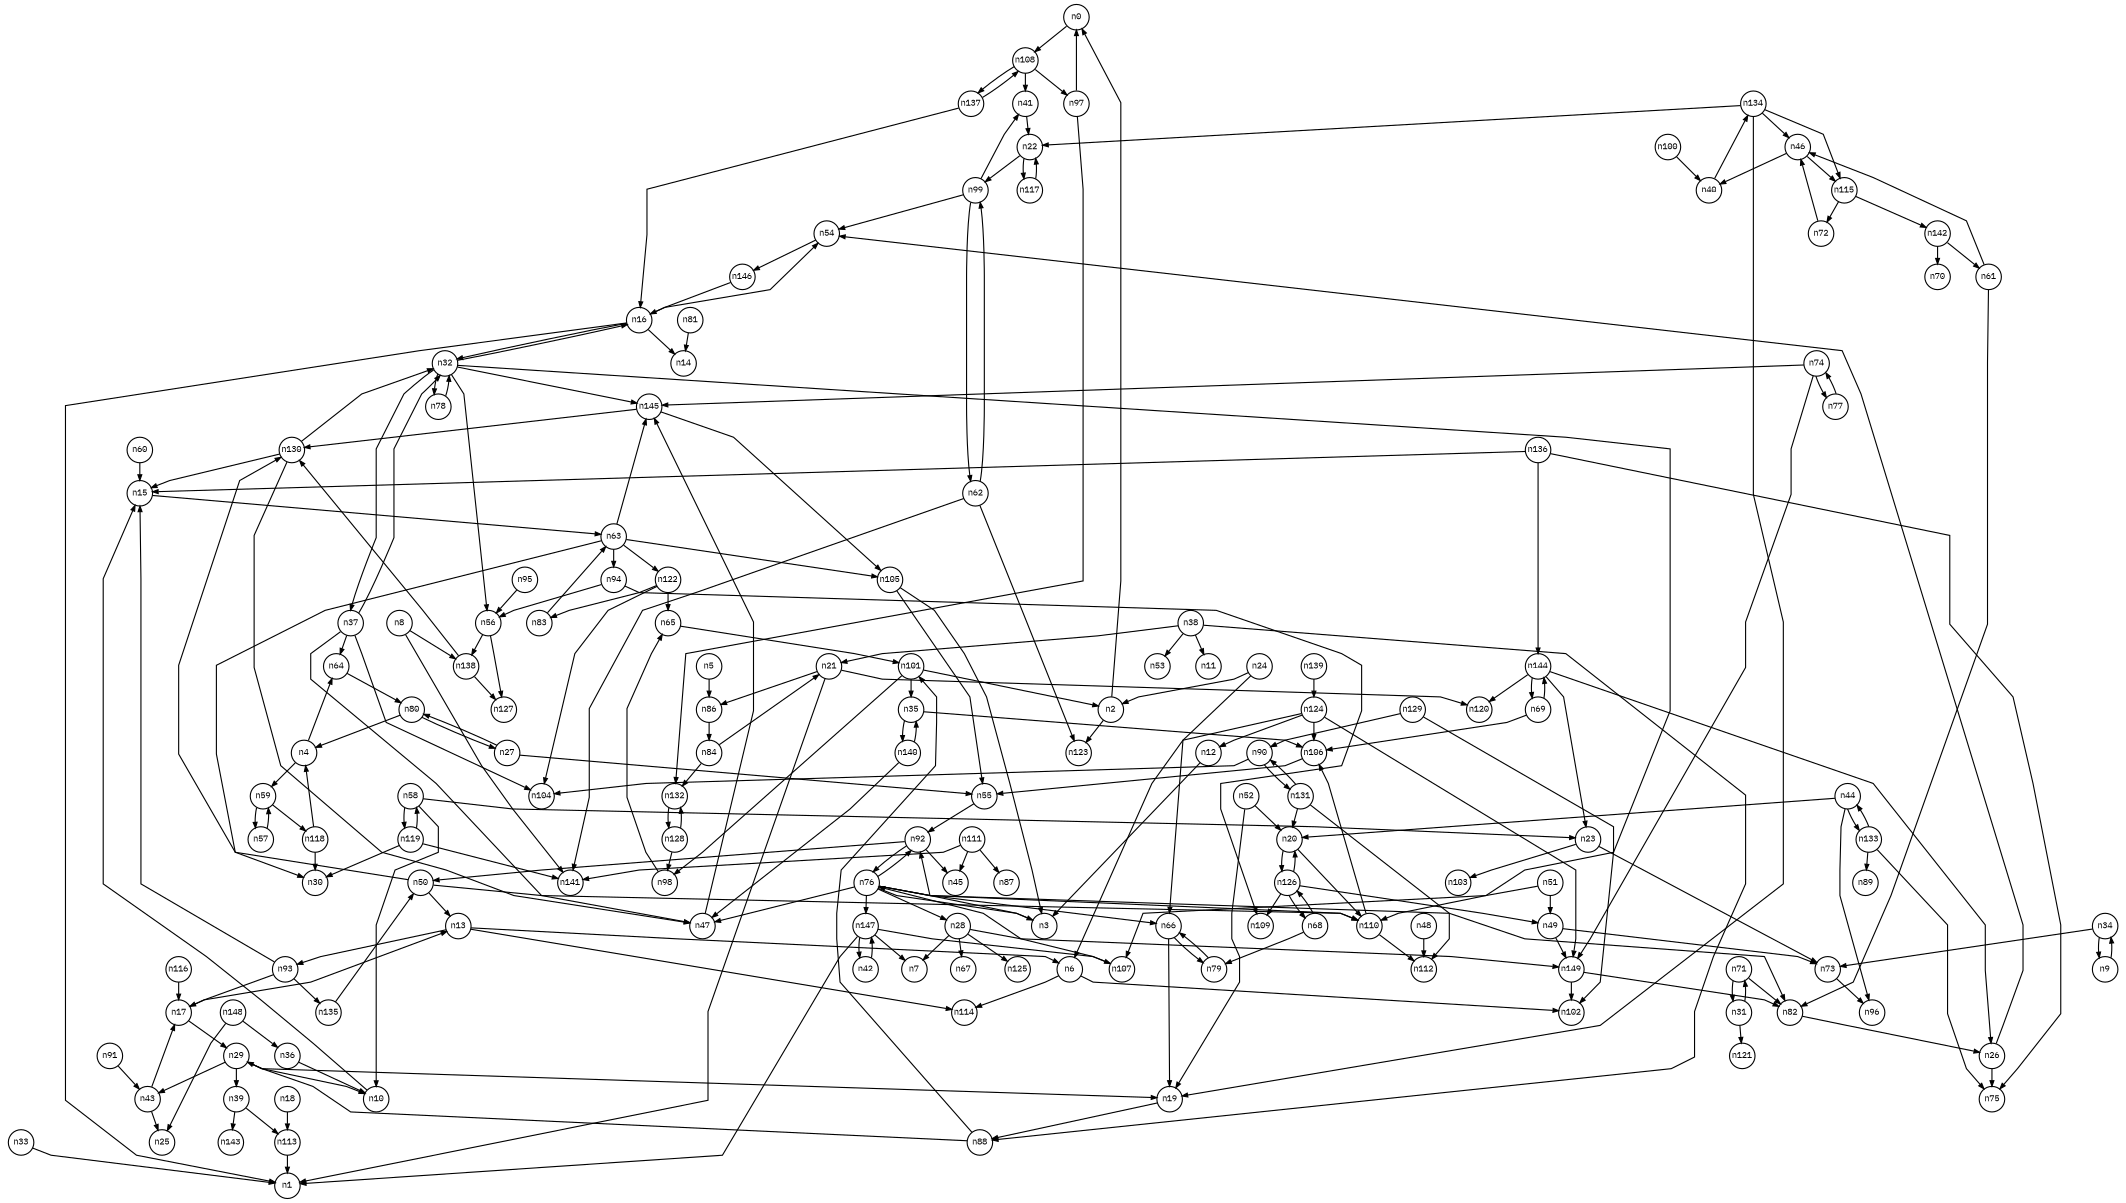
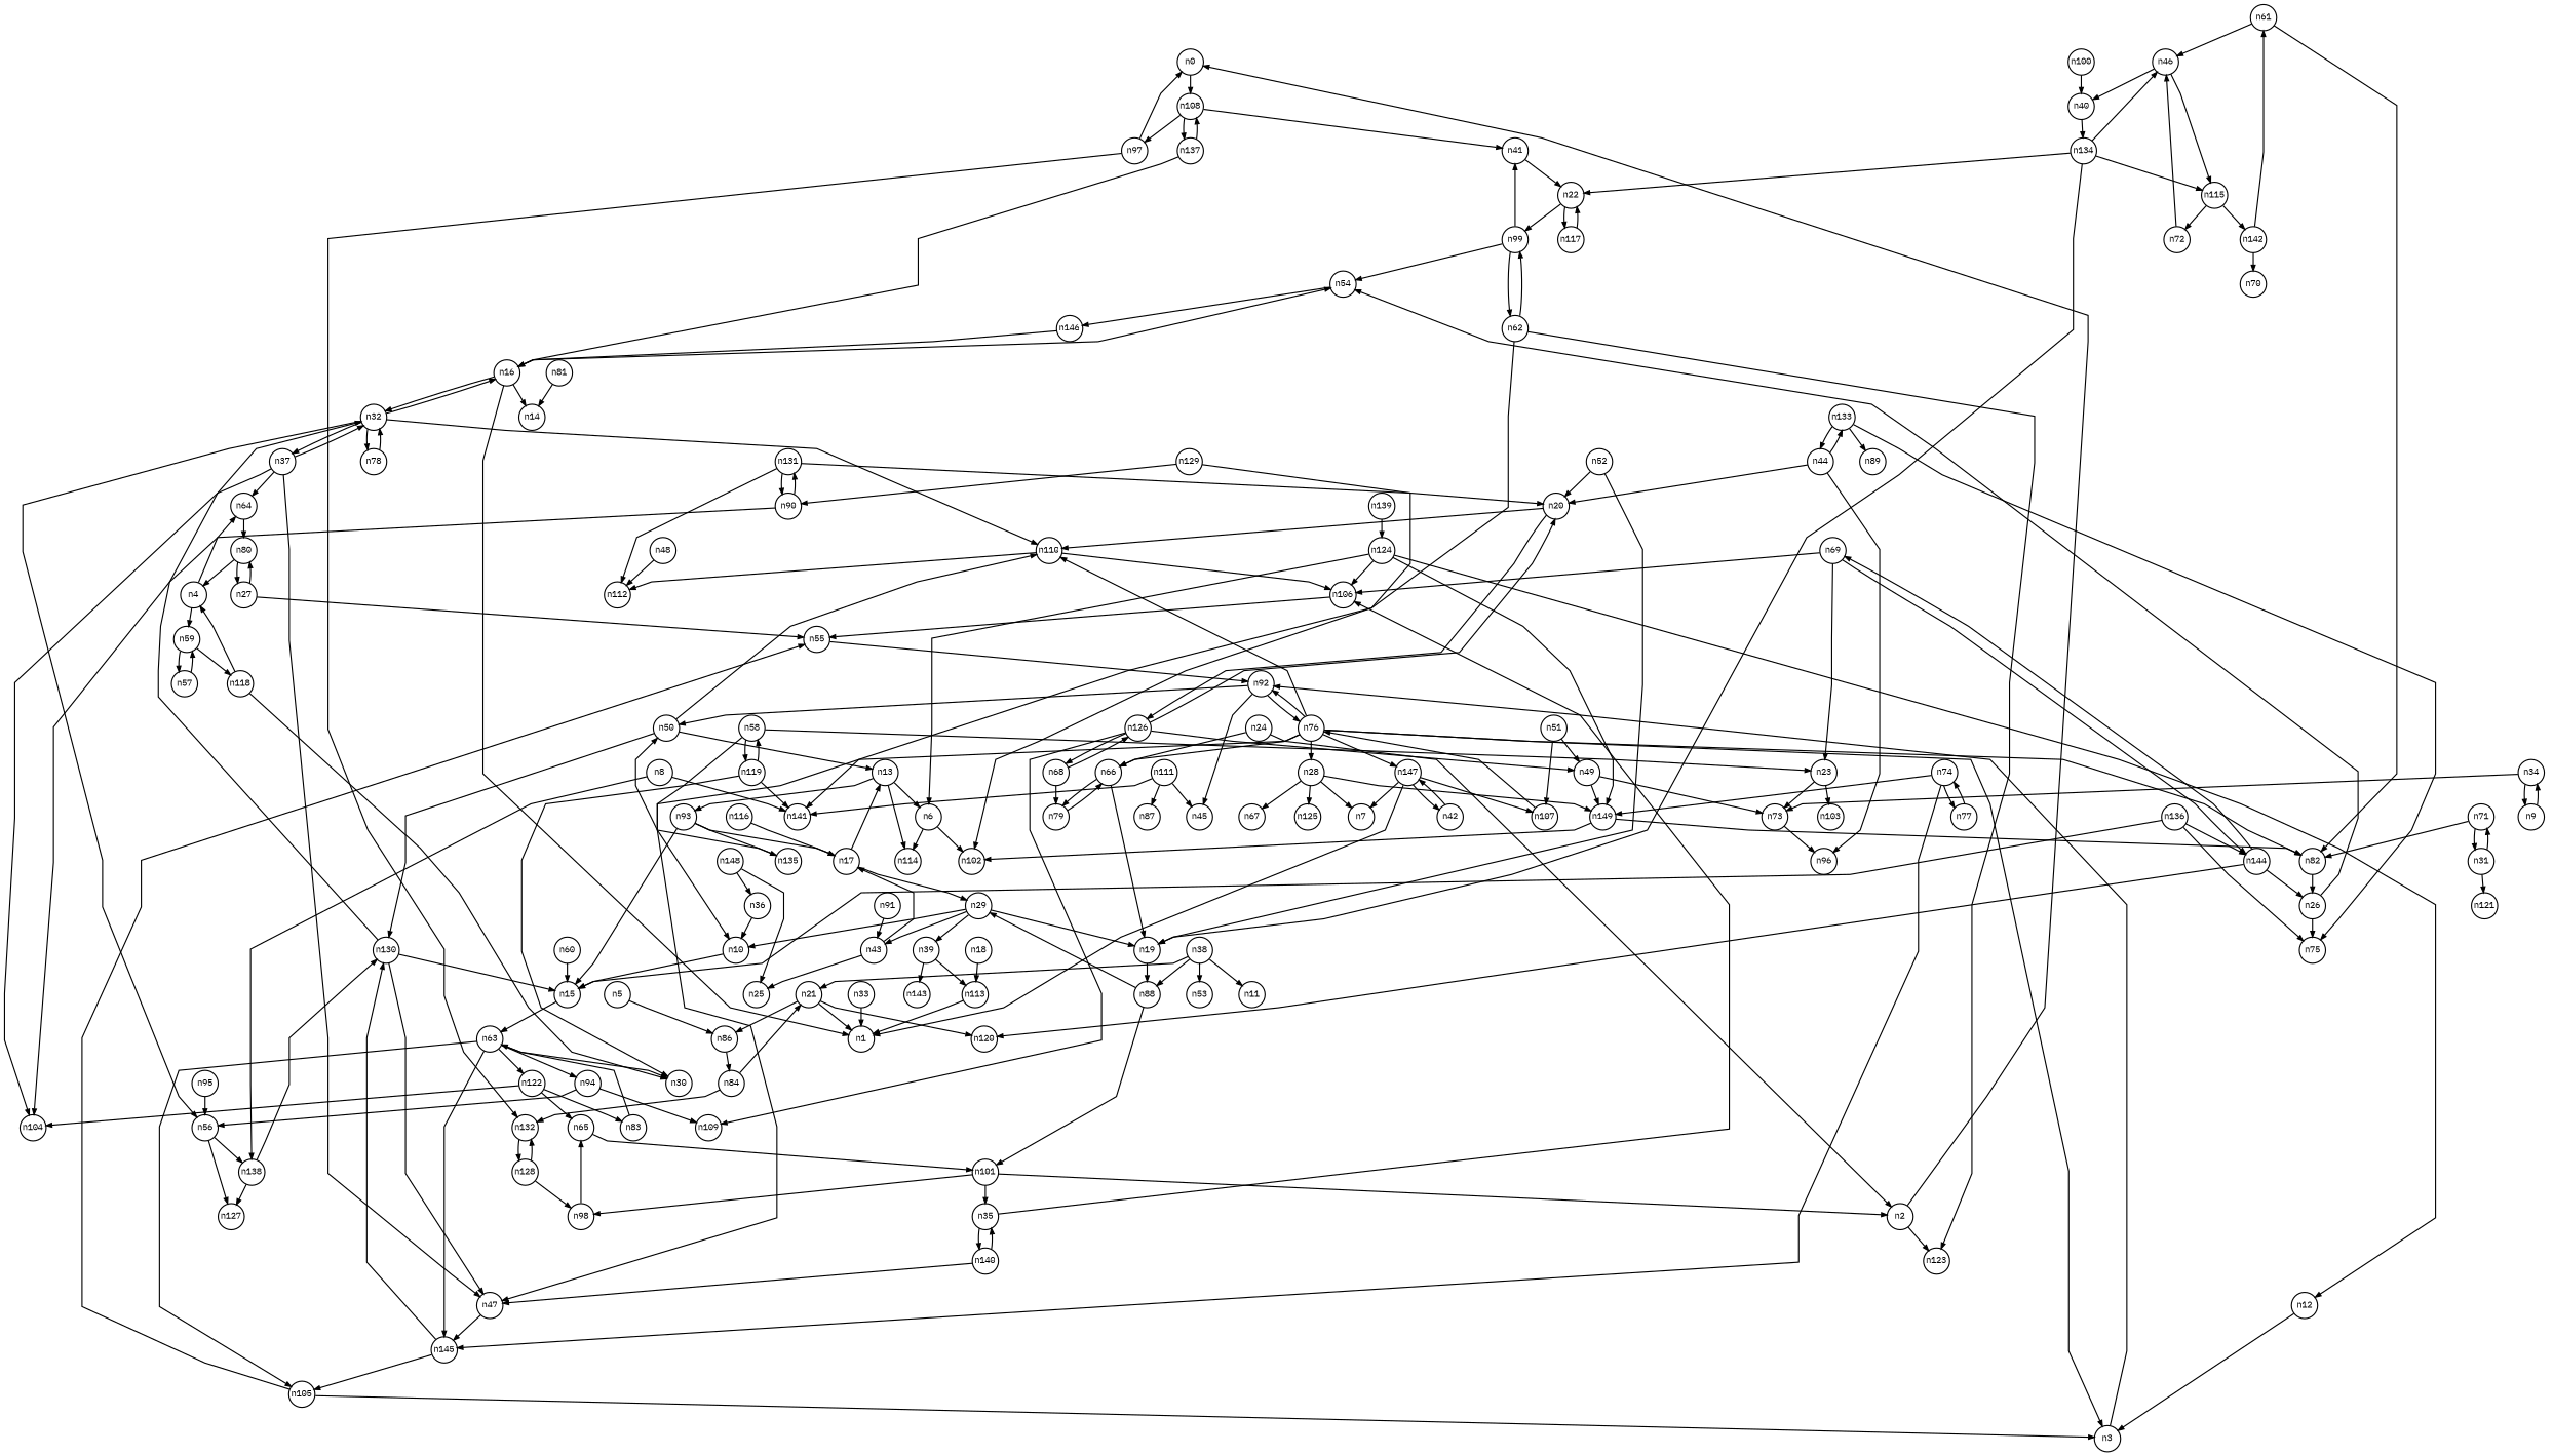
  digraph {
    fontname="IBM Plex Mono"
    fontsize=8
    nodesep=0.22
    nodesize=0.32
    ranksep=0.22
    splines=polyline
    node [fixedsize=shape fontname="IBM Plex Mono" fontsize=8 shape=circle]
    edge [arrowsize=0.5 fontname="IBM Plex Mono"]
    n0 [width=0.32]
    n108 [width=0.32]
    n41 [width=0.32]
    n97 [width=0.32]
    n137 [width=0.32]
    n22 [width=0.32]
    n132 [width=0.32]
    n16 [width=0.32]
    n2 [width=0.32]
    n123 [width=0.32]
    n64 [width=0.32]
    n80 [width=0.32]
    n4 [width=0.32]
    n27 [width=0.32]
    n59 [width=0.32]
    n55 [width=0.32]
    n57 [width=0.32]
    n118 [width=0.32]
    n30 [width=0.32]
    n86 [width=0.32]
    n84 [width=0.32]
    n21 [width=0.32]
    n1 [width=0.32]
    n120 [width=0.32]
    n128 [width=0.32]
    n5 [width=0.32]
    n6 [width=0.32]
    n102 [width=0.32]
    n114 [width=0.32]
    n138 [width=0.32]
    n127 [width=0.32]
    n130 [width=0.32]
    n15 [width=0.32]
    n32 [width=0.32]
    n47 [width=0.32]
    n63 [width=0.32]
    n145 [width=0.32]
    n110 [width=0.32]
    n37 [width=0.32]
    n56 [width=0.32]
    n78 [width=0.32]
    n8 [width=0.32]
    n141 [width=0.32]
    n105 [width=0.32]
    n94 [width=0.32]
    n122 [width=0.32]
    n3 [width=0.32]
    n109 [width=0.32]
    n104 [width=0.32]
    n65 [width=0.32]
    n83 [width=0.32]
    n10 [width=0.32]
    n92 [width=0.32]
    n50 [width=0.32]
    n76 [width=0.32]
    n45 [width=0.32]
    n13 [width=0.32]
    n66 [width=0.32]
    n28 [width=0.32]
    n82 [width=0.32]
    n147 [width=0.32]
    n12 [width=0.32]
    n93 [width=0.32]
    n17 [width=0.32]
    n135 [width=0.32]
    n29 [width=0.32]
    n19 [width=0.32]
    n39 [width=0.32]
    n43 [width=0.32]
    n14 [width=0.32]
    n54 [width=0.32]
    n146 [width=0.32]
    n106 [width=0.32]
    n112 [width=0.32]
    n88 [width=0.32]
    n113 [width=0.32]
    n143 [width=0.32]
    n25 [width=0.32]
    n101 [width=0.32]
    n18 [width=0.32]
    n20 [width=0.32]
    n126 [width=0.32]
    n49 [width=0.32]
    n68 [width=0.32]
    n73 [width=0.32]
    n149 [width=0.32]
    n79 [width=0.32]
    n117 [width=0.32]
    n99 [width=0.32]
    n62 [width=0.32]
    n96 [width=0.32]
    n23 [width=0.32]
    n103 [width=0.32]
    n24 [width=0.32]
    n26 [width=0.32]
    n75 [width=0.32]
    n7 [width=0.32]
    n67 [width=0.32]
    n125 [width=0.32]
    n71 [width=0.32]
    n31 [width=0.32]
    n121 [width=0.32]
    n33 [width=0.32]
    n9 [width=0.32]
    n34 [width=0.32]
    n35 [width=0.32]
    n140 [width=0.32]
    n36 [width=0.32]
    n38 [width=0.32]
    n11 [width=0.32]
    n53 [width=0.32]
    n107 [width=0.32]
    n42 [width=0.32]
    n44 [width=0.32]
    n133 [width=0.32]
    n89 [width=0.32]
    n40 [width=0.32]
    n134 [width=0.32]
    n46 [width=0.32]
    n115 [width=0.32]
    n72 [width=0.32]
    n142 [width=0.32]
    n61 [width=0.32]
    n70 [width=0.32]
    n48 [width=0.32]
    n51 [width=0.32]
    n52 [width=0.32]
    n58 [width=0.32]
    n119 [width=0.32]
    n60 [width=0.32]
    n98 [width=0.32]
    n69 [width=0.32]
    n144 [width=0.32]
    n77 [width=0.32]
    n74 [width=0.32]
    n81 [width=0.32]
    n90 [width=0.32]
    n131 [width=0.32]
    n91 [width=0.32]
    n95 [width=0.32]
    n100 [width=0.32]
    n111 [width=0.32]
    n87 [width=0.32]
    n116 [width=0.32]
    n124 [width=0.32]
    n129 [width=0.32]
    n136 [width=0.32]
    n139 [width=0.32]
    n148 [width=0.32]
    n0 -> n108
    n108 -> n41
    n108 -> n97
    n108 -> n137
    n41 -> n22
    n97 -> n0
    n97 -> n132
    n137 -> n108
    n137 -> n16
    n22 -> n117
    n22 -> n99
    n132 -> n128
    n16 -> n1
    n16 -> n32
    n16 -> n14
    n16 -> n54
    n2 -> n0
    n2 -> n123
    n64 -> n80
    n80 -> n4
    n80 -> n27
    n4 -> n64
    n4 -> n59
    n27 -> n80
    n27 -> n55
    n59 -> n57
    n59 -> n118
    n55 -> n92
    n57 -> n59
    n118 -> n4
    n118 -> n30
    n86 -> n84
    n84 -> n132
    n84 -> n21
    n21 -> n86
    n21 -> n1
    n21 -> n120
    n128 -> n132
    n128 -> n98
    n5 -> n86
    n6 -> n102
    n6 -> n114
    n138 -> n127
    n138 -> n130
    n130 -> n15
    n130 -> n32
    n130 -> n47
    n15 -> n63
    n32 -> n16
-   n32 -> n145
    n32 -> n110
    n32 -> n37
    n32 -> n56
    n32 -> n78
    n47 -> n145
    n63 -> n30
    n63 -> n145
    n63 -> n105
    n63 -> n94
    n63 -> n122
    n145 -> n130
    n145 -> n105
    n110 -> n106
    n110 -> n112
    n37 -> n64
    n37 -> n32
    n37 -> n47
    n37 -> n104
    n56 -> n138
    n56 -> n127
    n78 -> n32
    n8 -> n138
    n8 -> n141
    n105 -> n55
    n105 -> n3
    n94 -> n56
    n94 -> n109
    n122 -> n104
    n122 -> n65
    n122 -> n83
    n3 -> n92
    n65 -> n101
    n83 -> n63
    n10 -> n15
    n92 -> n50
    n92 -> n76
    n92 -> n45
    n50 -> n130
    n50 -> n110
    n50 -> n13
    n76 -> n47
    n76 -> n110
    n76 -> n3
    n76 -> n92
    n76 -> n66
    n76 -> n28
    n76 -> n82
    n76 -> n147
    n13 -> n6
    n13 -> n114
    n13 -> n93
    n66 -> n19
    n66 -> n79
    n28 -> n149
    n28 -> n7
    n28 -> n67
    n28 -> n125
    n82 -> n26
    n147 -> n1
    n147 -> n7
    n147 -> n107
    n147 -> n42
    n12 -> n3
    n93 -> n15
    n93 -> n17
    n93 -> n135
    n17 -> n13
    n17 -> n29
    n135 -> n50
    n29 -> n10
    n29 -> n19
    n29 -> n39
    n29 -> n43
    n19 -> n88
    n39 -> n113
    n39 -> n143
    n43 -> n17
    n43 -> n25
    n54 -> n146
    n146 -> n16
    n106 -> n55
    n88 -> n29
    n88 -> n101
    n113 -> n1
    n101 -> n2
    n101 -> n35
    n101 -> n98
    n18 -> n113
    n20 -> n110
    n20 -> n126
    n126 -> n109
    n126 -> n20
    n126 -> n49
    n126 -> n68
    n49 -> n73
    n49 -> n149
    n68 -> n126
    n68 -> n79
    n73 -> n96
    n149 -> n102
    n149 -> n82
    n79 -> n66
    n117 -> n22
    n99 -> n41
    n99 -> n54
    n99 -> n62
    n62 -> n123
    n62 -> n141
    n62 -> n99
    n23 -> n73
    n23 -> n103
    n24 -> n2
    n24 -> n66
    n26 -> n54
    n26 -> n75
    n71 -> n82
    n71 -> n31
    n31 -> n71
    n31 -> n121
    n33 -> n1
    n9 -> n34
    n34 -> n73
    n34 -> n9
    n35 -> n106
    n35 -> n140
    n140 -> n47
    n140 -> n35
    n36 -> n10
    n38 -> n21
    n38 -> n88
    n38 -> n11
    n38 -> n53
    n107 -> n76
    n42 -> n147
    n44 -> n20
    n44 -> n96
    n44 -> n133
    n133 -> n75
    n133 -> n44
    n133 -> n89
    n40 -> n134
    n134 -> n22
    n134 -> n19
    n134 -> n46
    n134 -> n115
    n46 -> n40
    n46 -> n115
    n115 -> n72
    n115 -> n142
    n72 -> n46
    n142 -> n61
    n142 -> n70
    n61 -> n82
    n61 -> n46
    n48 -> n112
    n51 -> n49
    n51 -> n107
    n52 -> n19
    n52 -> n20
    n58 -> n10
    n58 -> n23
    n58 -> n119
    n119 -> n30
    n119 -> n141
    n119 -> n58
    n60 -> n15
    n98 -> n65
    n69 -> n106
-   n144 -> n23
+   n69 -> n23
    n69 -> n144
    n144 -> n120
    n144 -> n26
    n144 -> n69
    n77 -> n74
    n74 -> n145
    n74 -> n149
    n74 -> n77
    n81 -> n14
    n90 -> n104
    n90 -> n131
    n131 -> n112
    n131 -> n20
    n131 -> n90
    n91 -> n43
    n95 -> n56
    n100 -> n40
    n111 -> n141
    n111 -> n45
    n111 -> n87
    n116 -> n17
    n124 -> n6
    n124 -> n12
    n124 -> n106
    n124 -> n149
    n129 -> n102
    n129 -> n90
    n136 -> n15
    n136 -> n75
    n136 -> n144
    n139 -> n124
    n148 -> n25
    n148 -> n36
  }
